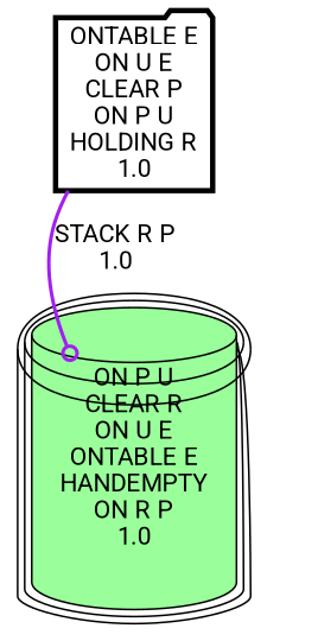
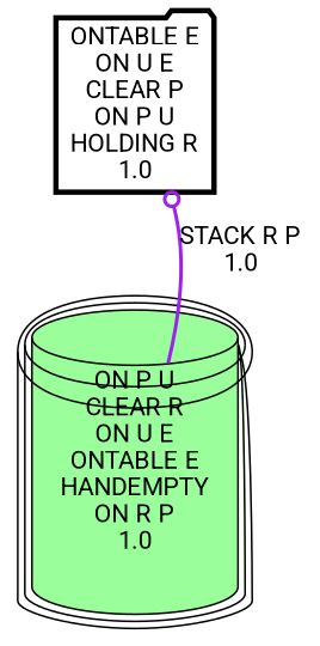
  digraph {
    fontname=Roboto
    node [fontname=Roboto]
    "ONTABLE E\nON U E\nCLEAR P\nON P U\nHOLDING R\n1.0\n" [penwidth=3 shape=folder]
    "ON P U\nCLEAR R\nON U E\nONTABLE E\nHANDEMPTY\nON R P\n1.0\n" [fillcolor=palegreen1 peripheries=3 shape=cylinder style=filled]
-   "ONTABLE E\nON U E\nCLEAR P\nON P U\nHOLDING R\n1.0\n" -> "ON P U\nCLEAR R\nON U E\nONTABLE E\nHANDEMPTY\nON R P\n1.0\n" [label="STACK R P\n1.0\n" color=purple style=bold arrowhead=odot fontname=Roboto]
+   "ON P U\nCLEAR R\nON U E\nONTABLE E\nHANDEMPTY\nON R P\n1.0\n" -> "ONTABLE E\nON U E\nCLEAR P\nON P U\nHOLDING R\n1.0\n" [label="STACK R P\n1.0\n" color=purple style=bold arrowhead=odot fontname=Roboto]
  }
